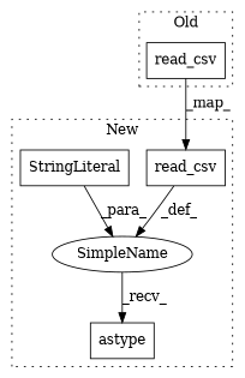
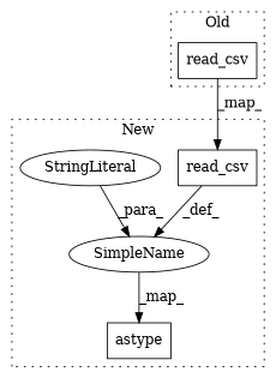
  digraph {
    node [a=32 l="9,1" s="589,662" shape=box]
    n1 [label=read_csv]
    n2 [a=42 label=SimpleName shape=ellipse l="" s=""]
    n3 [l="7,1" label=astype s="664,680"]
-   n4 [a=45 l=9 label=StringLiteral s=671]
+   n4 [a=45 l=9 label=StringLiteral s=671 shape=ellipse]
    n5 [label=read_csv]
    subgraph cluster_1 {
      label=New
      style=dotted
      n1
      n2
      n3
      n4
    }
    subgraph cluster_2 {
      label=Old
      style=dotted
      n5
    }
    n1 -> n2 [label=_def_]
-   n2 -> n3 [label=_recv_]
+   n2 -> n3 [label=_map_]
    n4 -> n2 [label=_para_]
    n5 -> n1 [label=_map_]
  }
